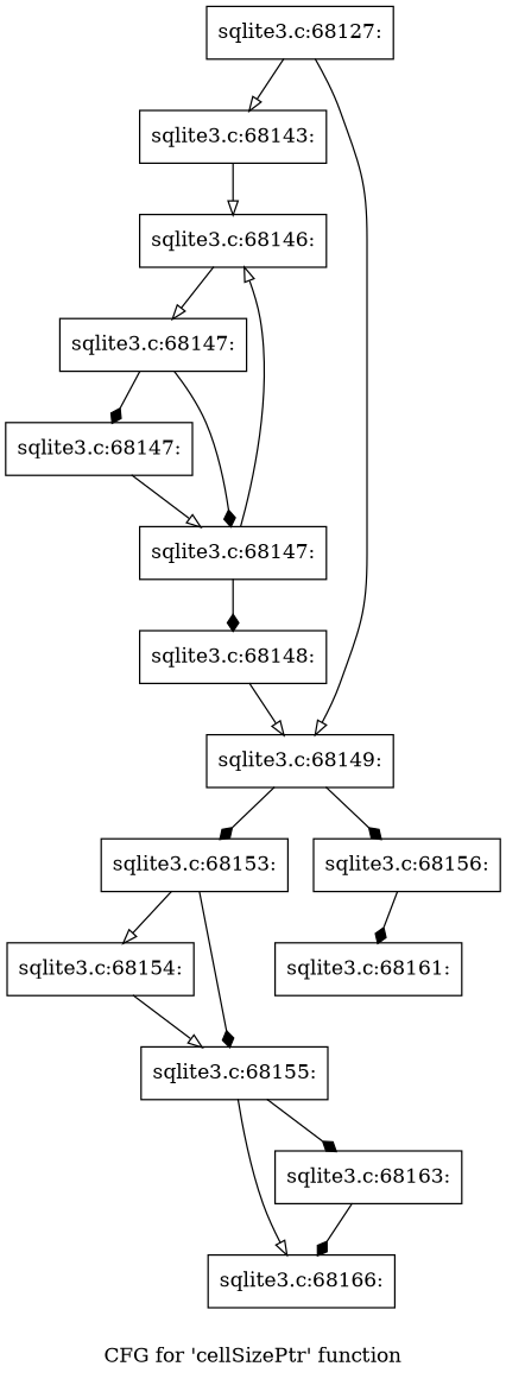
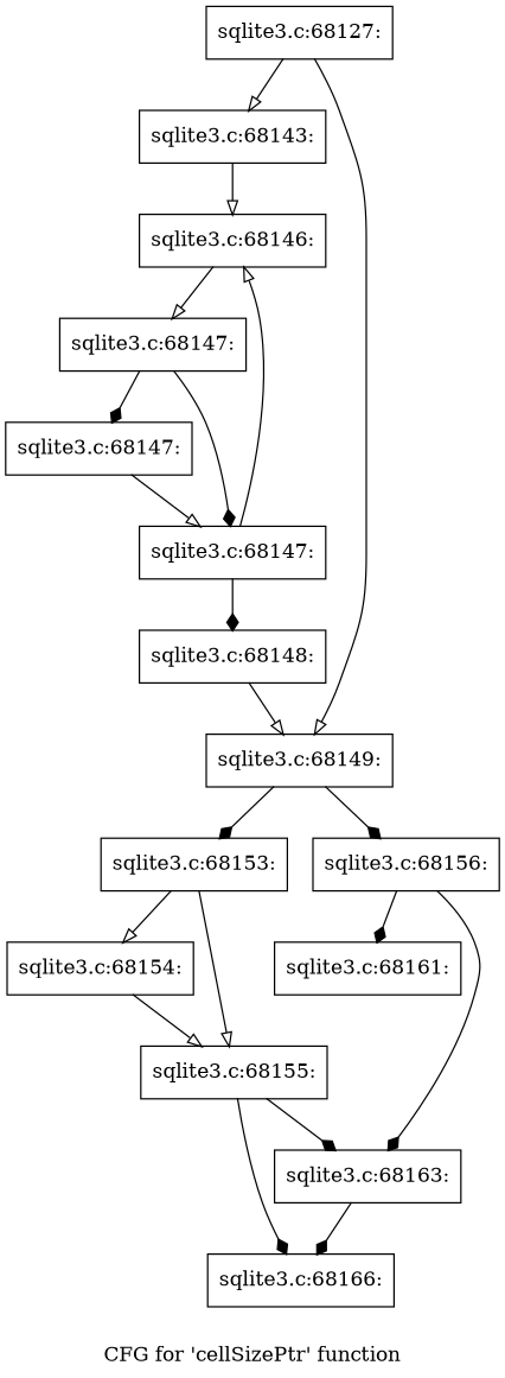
  digraph {
    label="CFG for 'cellSizePtr' function"
    node [shape=record]
    edge [arrowhead=onormal]
    n1 [label="{sqlite3.c:68127:}"]
    n2 [label="{sqlite3.c:68143:}"]
    n3 [label="{sqlite3.c:68149:}"]
    n4 [label="{sqlite3.c:68146:}"]
    n5 [label="{sqlite3.c:68153:}"]
    n6 [label="{sqlite3.c:68156:}"]
    n7 [label="{sqlite3.c:68147:}"]
    n8 [label="{sqlite3.c:68154:}"]
    n9 [label="{sqlite3.c:68155:}"]
    n10 [label="{sqlite3.c:68161:}"]
    n11 [label="{sqlite3.c:68163:}"]
    n12 [label="{sqlite3.c:68147:}"]
    n13 [label="{sqlite3.c:68147:}"]
    n14 [label="{sqlite3.c:68148:}"]
    n15 [label="{sqlite3.c:68166:}"]
    n1 -> n2
    n1 -> n3
    n2 -> n4
    n3 -> n5 [arrowhead=diamond]
    n3 -> n6 [arrowhead=diamond]
    n4 -> n7
    n5 -> n8
-   n5 -> n9 [arrowhead=diamond]
+   n5 -> n9
    n6 -> n10 [arrowhead=diamond]
+   n6 -> n11 [arrowhead=diamond]
    n7 -> n12 [arrowhead=diamond]
    n7 -> n13 [arrowhead=diamond]
    n8 -> n9
    n9 -> n11 [arrowhead=diamond]
-   n9 -> n15
+   n9 -> n15 [arrowhead=diamond]
    n11 -> n15 [arrowhead=diamond]
    n12 -> n13
    n13 -> n4
    n13 -> n14 [arrowhead=diamond]
    n14 -> n3
  }
